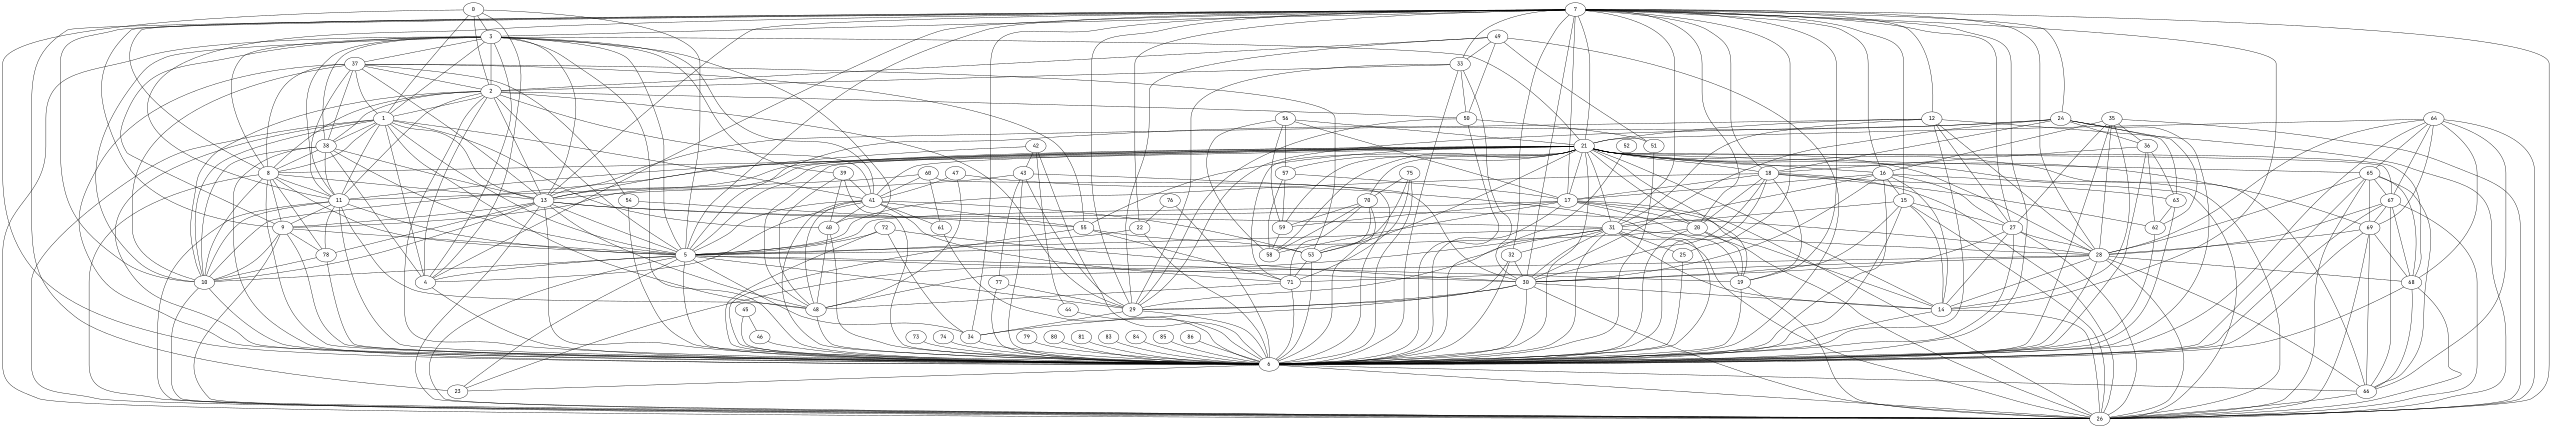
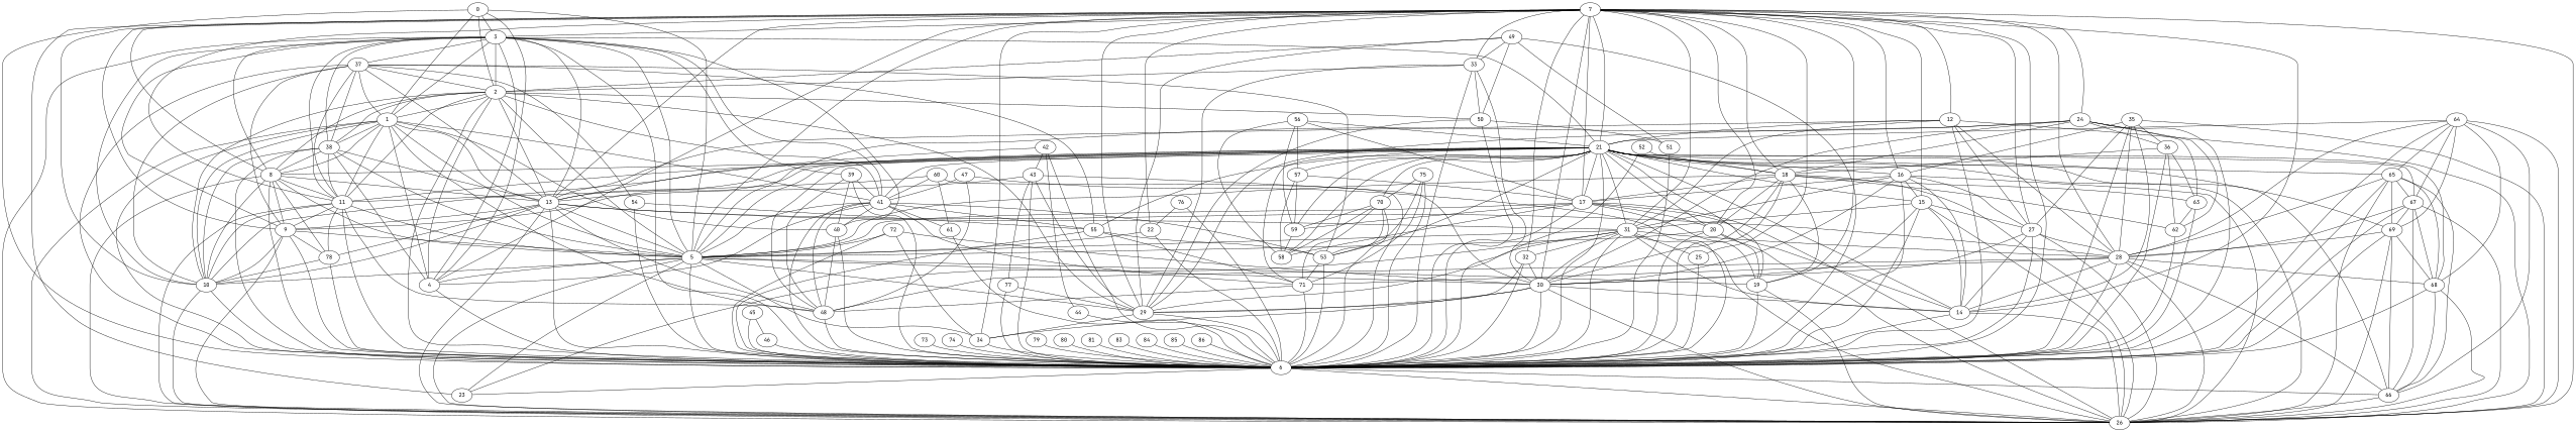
  graph {
    fontname="JetBrains Mono"
    node [fontname="JetBrains Mono"]
    edge [fontname="JetBrains Mono"]
    0
    1
    2
    3
    4
    5
    6
    8
    10
    11
    13
    26
    38
    40
    41
    48
    29
    50
    9
    21
    37
    39
    19
    23
    30
    34
    66
    78
    28
    31
    53
    55
    71
    61
    51
    14
    16
    17
    18
    20
    58
    59
    57
    65
    67
    68
    69
    70
    54
    7
    12
    15
    22
    24
    25
    27
    32
    33
    62
    63
    36
    35
    42
    43
    44
    77
    45
    46
    47
    49
    52
    56
    60
    64
    72
    73
    74
    75
    76
    79
    80
    81
    83
    84
    85
    86
    0 -- 1
    0 -- 2
    0 -- 3
    0 -- 4
    0 -- 5
    0 -- 6
    1 -- 4
    1 -- 5
    1 -- 6
    1 -- 8
    1 -- 10
    1 -- 11
    1 -- 13
    1 -- 26
    1 -- 38
    1 -- 40
    1 -- 41
    1 -- 48
    2 -- 1
    2 -- 4
    2 -- 5
    2 -- 6
    2 -- 8
    2 -- 10
    2 -- 11
    2 -- 13
    2 -- 38
    2 -- 41
    2 -- 29
    2 -- 50
    3 -- 1
    3 -- 2
    3 -- 4
    3 -- 5
    3 -- 6
    3 -- 8
    3 -- 10
    3 -- 11
    3 -- 13
    3 -- 26
    3 -- 38
    3 -- 40
    3 -- 41
    3 -- 9
    3 -- 21
    3 -- 37
    3 -- 39
    4 -- 6
    5 -- 4
    5 -- 6
    5 -- 10
    5 -- 26
    5 -- 29
    5 -- 19
    5 -- 23
    5 -- 30
    5 -- 34
    6 -- 26
    6 -- 23
    6 -- 66
    8 -- 5
    8 -- 6
    8 -- 10
    8 -- 11
    8 -- 13
    8 -- 26
    8 -- 9
    8 -- 78
    10 -- 6
    10 -- 26
    11 -- 5
    11 -- 6
    11 -- 10
    11 -- 26
    11 -- 48
    11 -- 9
    11 -- 78
    13 -- 5
    13 -- 6
    13 -- 10
    13 -- 26
    13 -- 48
    13 -- 9
    13 -- 78
    13 -- 28
    13 -- 31
    38 -- 4
    38 -- 5
    38 -- 6
    38 -- 8
    38 -- 10
    38 -- 11
    38 -- 13
    40 -- 6
    40 -- 48
    41 -- 4
    41 -- 5
    41 -- 6
    41 -- 40
    41 -- 48
    41 -- 53
    41 -- 55
    41 -- 71
    41 -- 61
    48 -- 6
    29 -- 6
    29 -- 34
    50 -- 6
    50 -- 29
    50 -- 51
    9 -- 5
    9 -- 6
    9 -- 10
    9 -- 26
    9 -- 78
    21 -- 5
    21 -- 6
    21 -- 8
    21 -- 10
    21 -- 11
    21 -- 13
    21 -- 26
    21 -- 41
    21 -- 48
    21 -- 9
    21 -- 19
    21 -- 66
-   21 -- 28
+   21 -- 15
    21 -- 31
    21 -- 53
    21 -- 55
    21 -- 71
    21 -- 14
    21 -- 16
    21 -- 17
    21 -- 18
    21 -- 20
    21 -- 58
    21 -- 59
    21 -- 57
    21 -- 65
    21 -- 67
    21 -- 68
    21 -- 69
    21 -- 70
    37 -- 1
    37 -- 2
    37 -- 6
-   37 -- 8
+   37 -- 9
    37 -- 10
    37 -- 11
    37 -- 13
    37 -- 38
    37 -- 53
    37 -- 55
    37 -- 54
    39 -- 6
    39 -- 40
    39 -- 41
    39 -- 48
    19 -- 6
    19 -- 26
    30 -- 6
    30 -- 26
    30 -- 29
    30 -- 34
    30 -- 14
    34 -- 6
    66 -- 26
    78 -- 6
    78 -- 10
    28 -- 6
    28 -- 26
    28 -- 48
    28 -- 66
    28 -- 71
    28 -- 14
    28 -- 68
    31 -- 5
    31 -- 6
    31 -- 26
    31 -- 29
    31 -- 23
    31 -- 30
    31 -- 28
    31 -- 14
    31 -- 25
    31 -- 32
    53 -- 6
    53 -- 71
    55 -- 6
    55 -- 53
    55 -- 71
    71 -- 6
    71 -- 48
    61 -- 6
    51 -- 6
    14 -- 6
    14 -- 26
    16 -- 6
    16 -- 26
    16 -- 30
    16 -- 31
    16 -- 14
    16 -- 17
    16 -- 15
    16 -- 27
    17 -- 5
    17 -- 6
    17 -- 26
    17 -- 19
    17 -- 14
    17 -- 20
    17 -- 58
    17 -- 59
    18 -- 5
    18 -- 6
    18 -- 26
    18 -- 19
    18 -- 30
    18 -- 17
    18 -- 20
    18 -- 62
    18 -- 63
    20 -- 5
    20 -- 6
    20 -- 26
    20 -- 19
    59 -- 58
    57 -- 17
    57 -- 58
    57 -- 59
    65 -- 6
    65 -- 26
    65 -- 66
    65 -- 28
    65 -- 67
    65 -- 68
    65 -- 69
    67 -- 6
    67 -- 26
    67 -- 66
    67 -- 28
    67 -- 68
    67 -- 69
    68 -- 6
    68 -- 26
    68 -- 66
    69 -- 6
    69 -- 26
    69 -- 66
    69 -- 28
    69 -- 68
    70 -- 6
    70 -- 53
    70 -- 71
    70 -- 58
    70 -- 59
    54 -- 6
    54 -- 55
    7 -- 3
    7 -- 4
    7 -- 5
    7 -- 6
    7 -- 8
    7 -- 10
    7 -- 11
    7 -- 13
    7 -- 26
    7 -- 29
    7 -- 9
    7 -- 21
    7 -- 19
    7 -- 23
    7 -- 30
    7 -- 34
    7 -- 28
    7 -- 31
    7 -- 14
    7 -- 16
    7 -- 17
    7 -- 18
    7 -- 20
    7 -- 12
    7 -- 15
    7 -- 22
    7 -- 24
    7 -- 25
    7 -- 27
    7 -- 32
    7 -- 33
    12 -- 6
    12 -- 13
    12 -- 26
    12 -- 21
    12 -- 28
    12 -- 31
    12 -- 27
    15 -- 6
    15 -- 26
    15 -- 30
    15 -- 31
    15 -- 14
    15 -- 27
    22 -- 5
    22 -- 6
    24 -- 5
    24 -- 6
    24 -- 29
    24 -- 30
    24 -- 18
    24 -- 62
    24 -- 63
    24 -- 36
    25 -- 6
    27 -- 6
    27 -- 26
    27 -- 30
    27 -- 28
    27 -- 14
    32 -- 6
    32 -- 29
    32 -- 30
    33 -- 2
    33 -- 6
    33 -- 29
    33 -- 50
    33 -- 30
    62 -- 6
    63 -- 6
    63 -- 62
    36 -- 6
    36 -- 18
    36 -- 62
    36 -- 63
    35 -- 6
    35 -- 26
    35 -- 28
    35 -- 14
    35 -- 16
    35 -- 27
    35 -- 36
    42 -- 6
    42 -- 13
    42 -- 43
    42 -- 44
    43 -- 6
    43 -- 13
    43 -- 29
    43 -- 30
    43 -- 77
    44 -- 6
    77 -- 6
    77 -- 29
    45 -- 6
    45 -- 46
    46 -- 6
    47 -- 6
    47 -- 41
    47 -- 48
    49 -- 2
    49 -- 6
    49 -- 29
    49 -- 50
    49 -- 51
    49 -- 33
    52 -- 6
+   52 -- 18
    56 -- 21
    56 -- 17
    56 -- 58
    56 -- 59
    56 -- 57
    60 -- 6
    60 -- 11
    60 -- 41
    60 -- 61
    64 -- 6
    64 -- 26
    64 -- 21
    64 -- 66
    64 -- 28
    64 -- 65
    64 -- 67
    64 -- 68
    64 -- 69
    72 -- 5
    72 -- 6
    72 -- 30
    72 -- 34
    73 -- 6
    74 -- 6
    75 -- 6
    75 -- 53
    75 -- 71
    75 -- 70
    76 -- 6
    76 -- 22
    79 -- 6
    80 -- 6
    81 -- 6
    83 -- 6
    84 -- 6
    85 -- 6
    86 -- 6
  }
